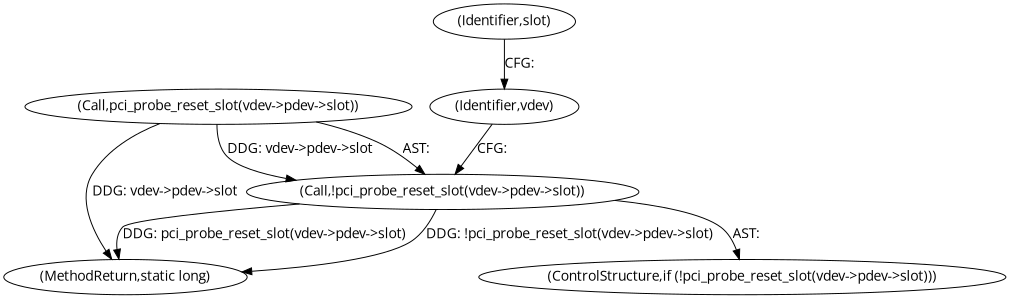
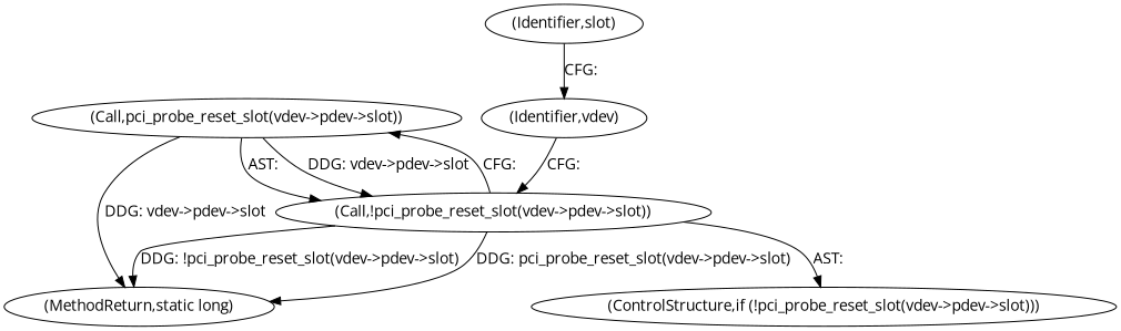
  digraph {
    fontname="Open Sans"
    node [fontname="Open Sans"]
    edge [fontname="Open Sans"]
    n1 [label="(Call,pci_probe_reset_slot(vdev->pdev->slot))"]
    n2 [label="(Call,!pci_probe_reset_slot(vdev->pdev->slot))"]
    n3 [label="(MethodReturn,static long)"]
    n4 [label="(ControlStructure,if (!pci_probe_reset_slot(vdev->pdev->slot)))"]
    n5 [label="(Identifier,vdev)"]
    n6 [label="(Identifier,slot)"]
    n1 -> n2 [label="AST: "]
    n1 -> n2 [label="DDG: vdev->pdev->slot"]
    n1 -> n3 [label="DDG: vdev->pdev->slot"]
+   n2 -> n1 [label="CFG: "]
    n2 -> n3 [label="DDG: !pci_probe_reset_slot(vdev->pdev->slot)"]
    n2 -> n3 [label="DDG: pci_probe_reset_slot(vdev->pdev->slot)"]
    n2 -> n4 [label="AST: "]
    n5 -> n2 [label="CFG: "]
    n6 -> n5 [label="CFG: "]
  }
